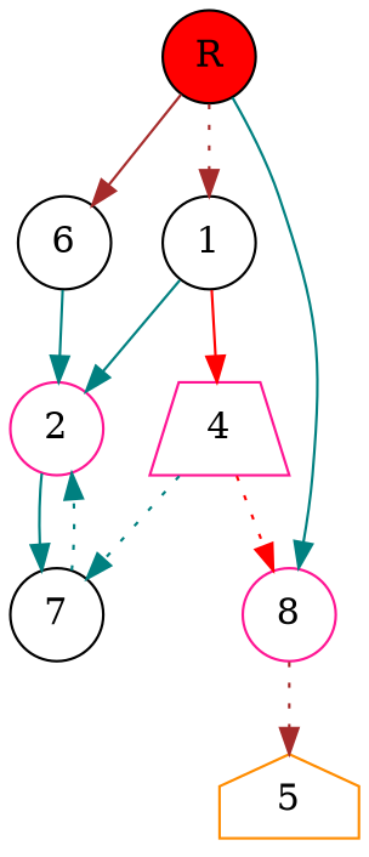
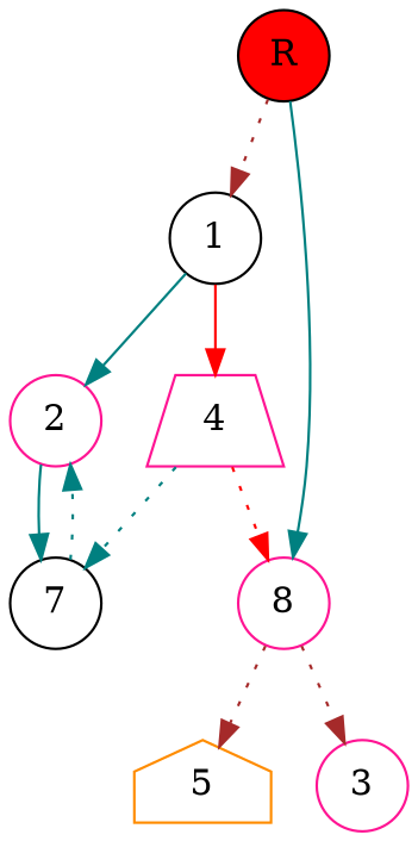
  digraph {
    node [color=deeppink shape=circle]
    edge [color=teal style=solid]
    2
    1 [color=black]
    4 [shape=trapezium]
    7 [color=black]
    8
    5 [color=darkorange shape=house]
-   6 [color=black]
+   3
    R [color=black fillcolor="#ff0000" style=filled]
    2 -> 7
    1 -> 2
    1 -> 4 [color=red]
    4 -> 7 [style=dotted]
    4 -> 8 [color=red style=dotted]
    7 -> 2 [style=dotted]
    8 -> 5 [color=brown style=dotted]
-   6 -> 2
+   8 -> 3 [color=brown style=dotted]
    R -> 1 [color=brown style=dotted]
    R -> 8
-   R -> 6 [color=brown]
  }
